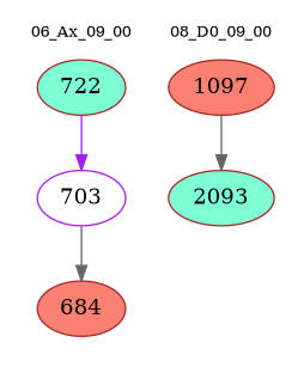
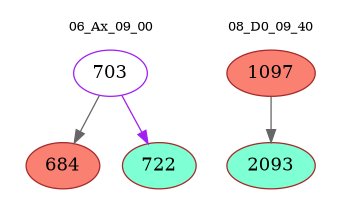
  digraph {
    node [color=brown fillcolor=salmon style=filled]
    edge [arrowhead=normal color=gray40]
    n1 [color=purple fillcolor=white label=703]
    n2 [label=684]
    n3 [fillcolor=aquamarine label=722]
    n4 [label=1097]
    n5 [fillcolor=aquamarine label=2093]
    subgraph cluster_1 {
      color=white
      fontsize=10
      label="06_Ax_09_00"
      n1
      n2
      n3
    }
    subgraph cluster_2 {
      color=white
      fontsize=10
-     label="08_D0_09_00"
+     label="08_D0_09_40"
      n4
      n5
    }
    n1 -> n2
-   n3 -> n1 [color=purple]
+   n1 -> n3 [color=purple]
    n4 -> n5
  }
